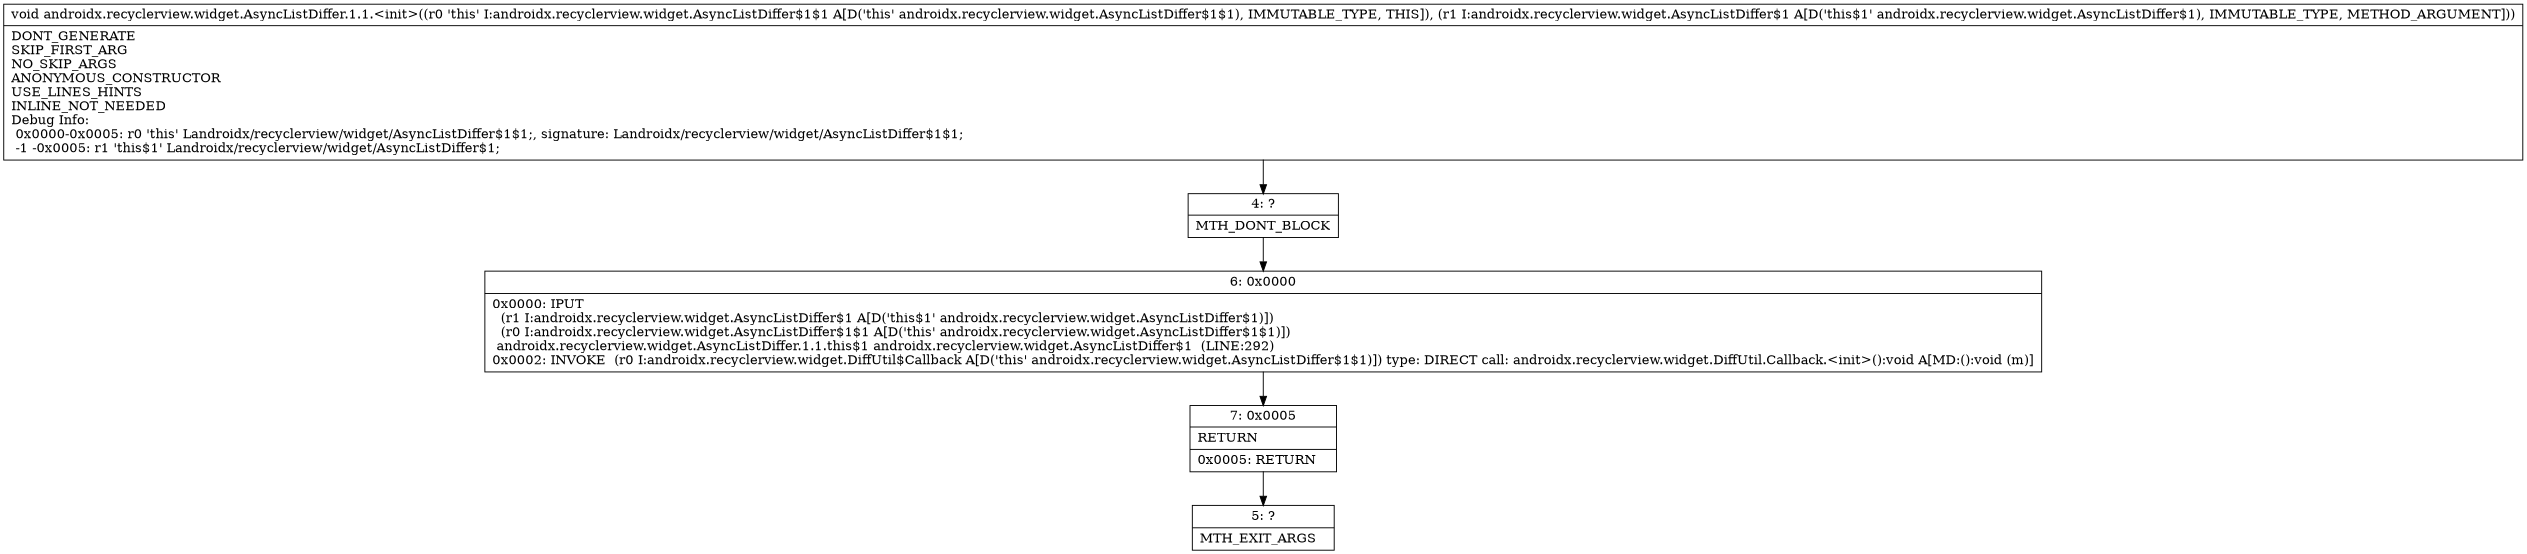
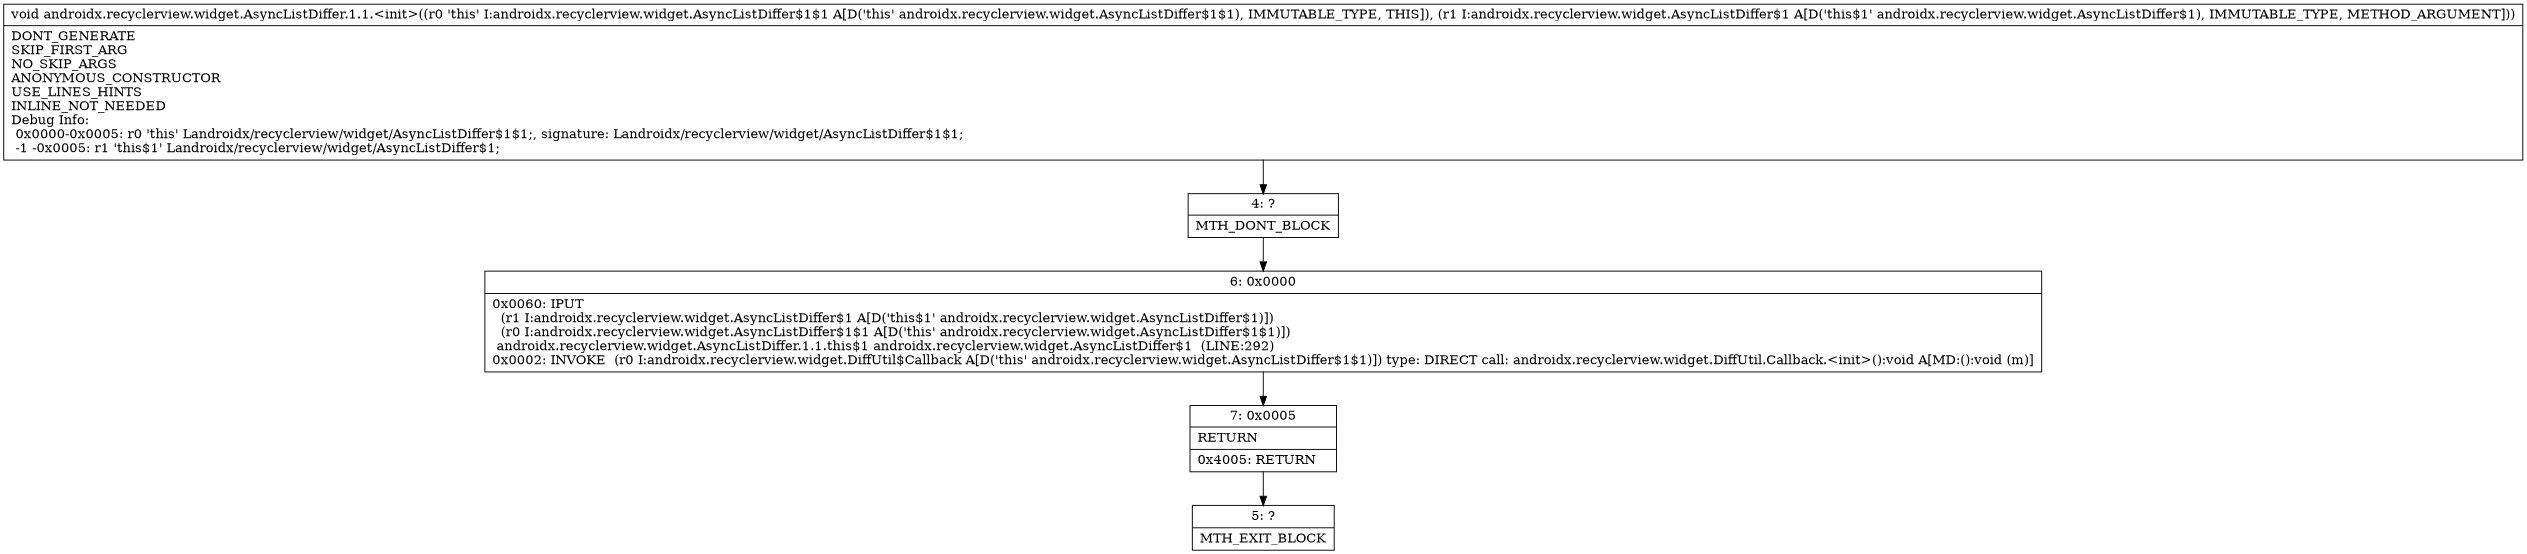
  digraph {
    node [shape=record]
    n1 [label="{4\:\ ?|MTH_DONT_BLOCK\l}"]
-   n2 [label="{6\:\ 0x0000|0x0000: IPUT  \l  (r1 I:androidx.recyclerview.widget.AsyncListDiffer$1 A[D('this$1' androidx.recyclerview.widget.AsyncListDiffer$1)])\l  (r0 I:androidx.recyclerview.widget.AsyncListDiffer$1$1 A[D('this' androidx.recyclerview.widget.AsyncListDiffer$1$1)])\l androidx.recyclerview.widget.AsyncListDiffer.1.1.this$1 androidx.recyclerview.widget.AsyncListDiffer$1  (LINE:292)\l0x0002: INVOKE  (r0 I:androidx.recyclerview.widget.DiffUtil$Callback A[D('this' androidx.recyclerview.widget.AsyncListDiffer$1$1)]) type: DIRECT call: androidx.recyclerview.widget.DiffUtil.Callback.\<init\>():void A[MD:():void (m)]\l}"]
-   n3 [label="{7\:\ 0x0005|RETURN\l|0x0005: RETURN   \l}"]
-   n4 [label="{5\:\ ?|MTH_EXIT_ARGS\l}"]
+   n2 [label="{6\:\ 0x0000|0x0060: IPUT  \l  (r1 I:androidx.recyclerview.widget.AsyncListDiffer$1 A[D('this$1' androidx.recyclerview.widget.AsyncListDiffer$1)])\l  (r0 I:androidx.recyclerview.widget.AsyncListDiffer$1$1 A[D('this' androidx.recyclerview.widget.AsyncListDiffer$1$1)])\l androidx.recyclerview.widget.AsyncListDiffer.1.1.this$1 androidx.recyclerview.widget.AsyncListDiffer$1  (LINE:292)\l0x0002: INVOKE  (r0 I:androidx.recyclerview.widget.DiffUtil$Callback A[D('this' androidx.recyclerview.widget.AsyncListDiffer$1$1)]) type: DIRECT call: androidx.recyclerview.widget.DiffUtil.Callback.\<init\>():void A[MD:():void (m)]\l}"]
+   n3 [label="{7\:\ 0x0005|RETURN\l|0x4005: RETURN   \l}"]
+   n4 [label="{5\:\ ?|MTH_EXIT_BLOCK\l}"]
    n5 [label="{void androidx.recyclerview.widget.AsyncListDiffer.1.1.\<init\>((r0 'this' I:androidx.recyclerview.widget.AsyncListDiffer$1$1 A[D('this' androidx.recyclerview.widget.AsyncListDiffer$1$1), IMMUTABLE_TYPE, THIS]), (r1 I:androidx.recyclerview.widget.AsyncListDiffer$1 A[D('this$1' androidx.recyclerview.widget.AsyncListDiffer$1), IMMUTABLE_TYPE, METHOD_ARGUMENT]))  | DONT_GENERATE\lSKIP_FIRST_ARG\lNO_SKIP_ARGS\lANONYMOUS_CONSTRUCTOR\lUSE_LINES_HINTS\lINLINE_NOT_NEEDED\lDebug Info:\l  0x0000\-0x0005: r0 'this' Landroidx\/recyclerview\/widget\/AsyncListDiffer$1$1;, signature: Landroidx\/recyclerview\/widget\/AsyncListDiffer$1$1;\l  \-1 \-0x0005: r1 'this$1' Landroidx\/recyclerview\/widget\/AsyncListDiffer$1;\l}"]
    n1 -> n2
    n2 -> n3
    n3 -> n4
    n5 -> n1
  }
